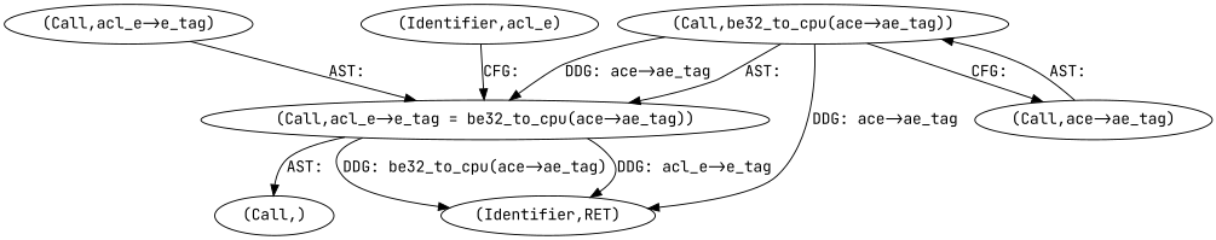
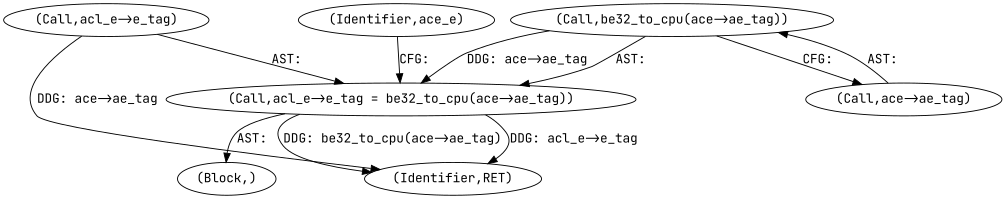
  digraph {
    fontname="JetBrains Mono"
    node [fontname="JetBrains Mono"]
    edge [fontname="JetBrains Mono"]
    n1 [label="(Call,be32_to_cpu(ace->ae_tag))"]
    n2 [label="(Call,acl_e->e_tag = be32_to_cpu(ace->ae_tag))"]
    n3 [label="(Identifier,RET)"]
    n4 [label="(Call,ace->ae_tag)"]
-   n5 [label="(Call,)"]
+   n5 [label="(Block,)"]
    n6 [label="(Call,acl_e->e_tag)"]
-   n7 [label="(Identifier,acl_e)"]
+   n7 [label="(Identifier,ace_e)"]
    n1 -> n2 [label="AST: "]
    n1 -> n2 [label="DDG: ace->ae_tag"]
-   n1 -> n3 [label="DDG: ace->ae_tag"]
+   n6 -> n3 [label="DDG: ace->ae_tag"]
    n1 -> n4 [label="CFG: "]
    n2 -> n3 [label="DDG: acl_e->e_tag"]
    n2 -> n3 [label="DDG: be32_to_cpu(ace->ae_tag)"]
    n2 -> n5 [label="AST: "]
    n4 -> n1 [label="AST: "]
    n6 -> n2 [label="AST: "]
    n7 -> n2 [label="CFG: "]
  }
